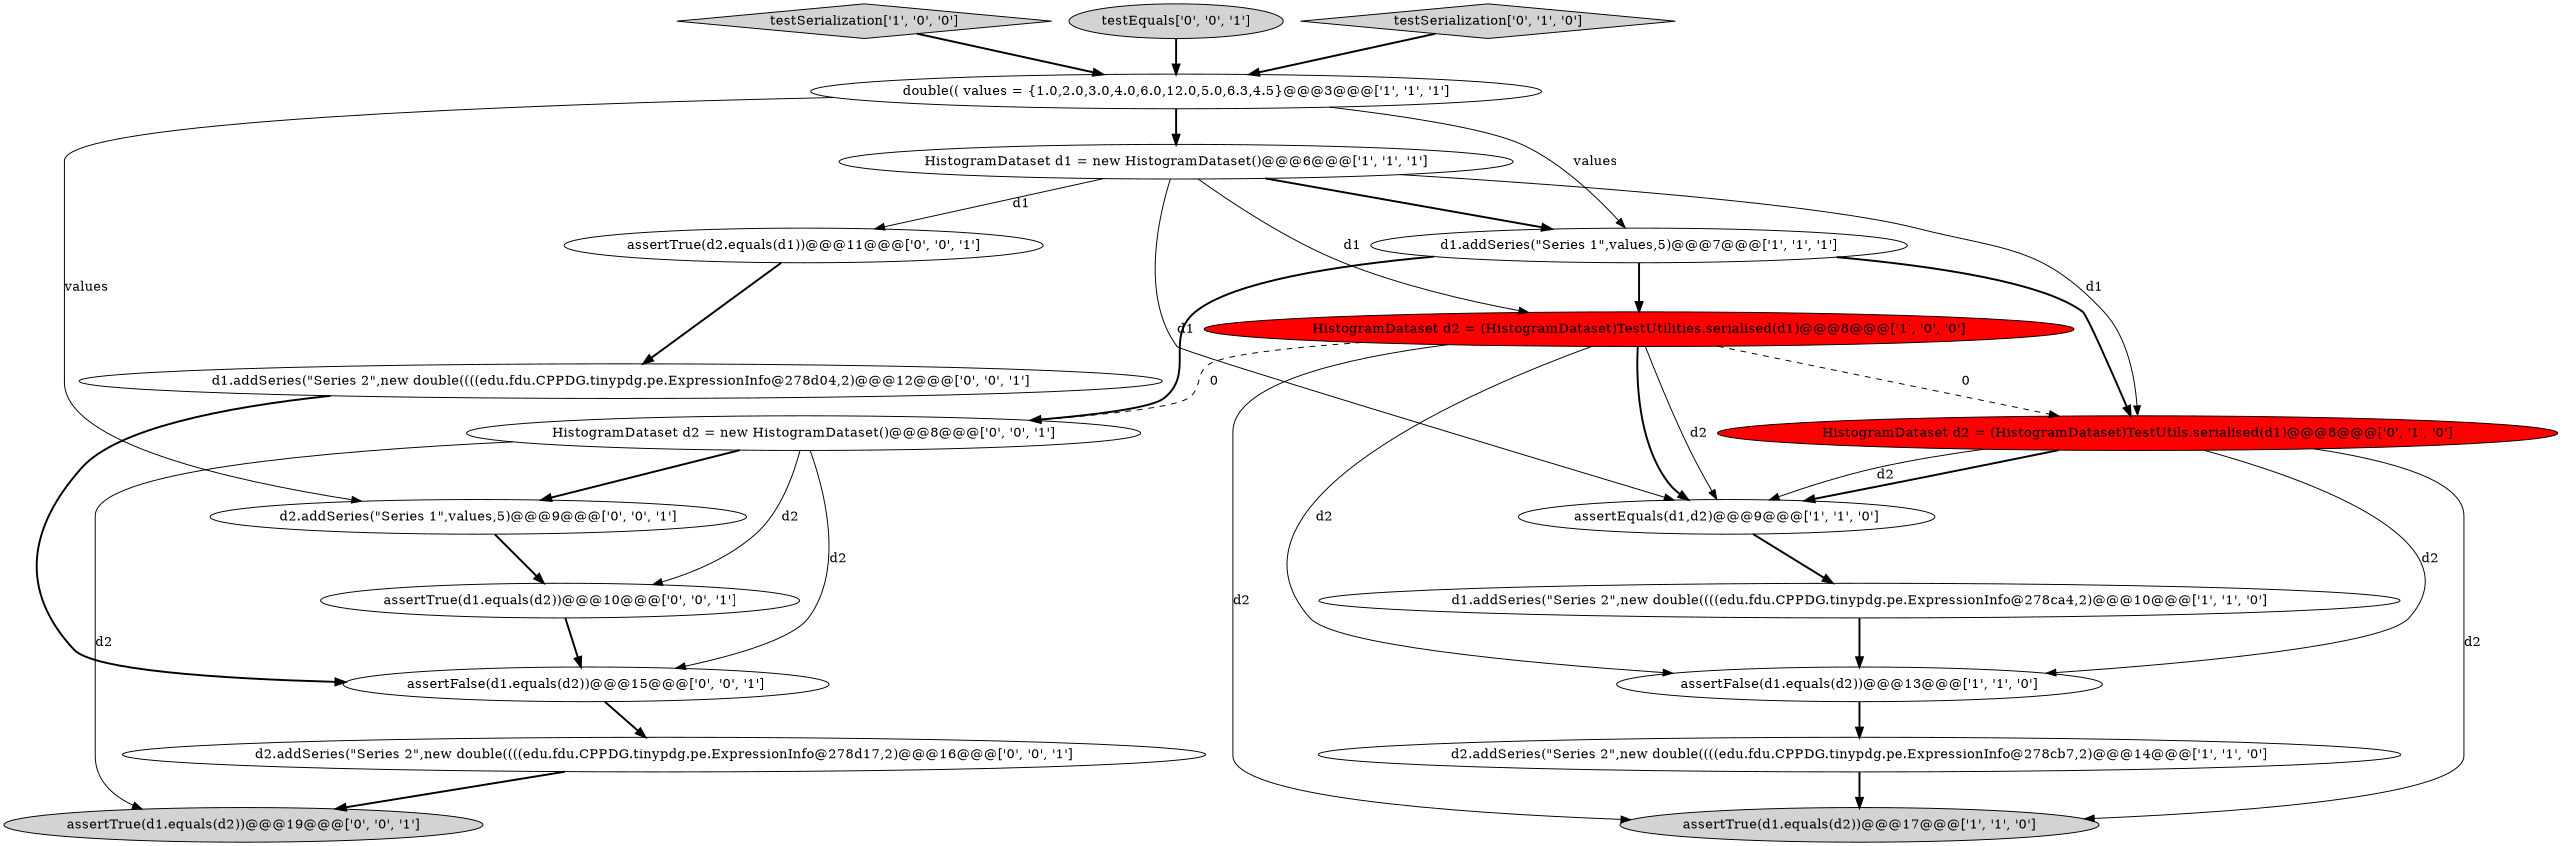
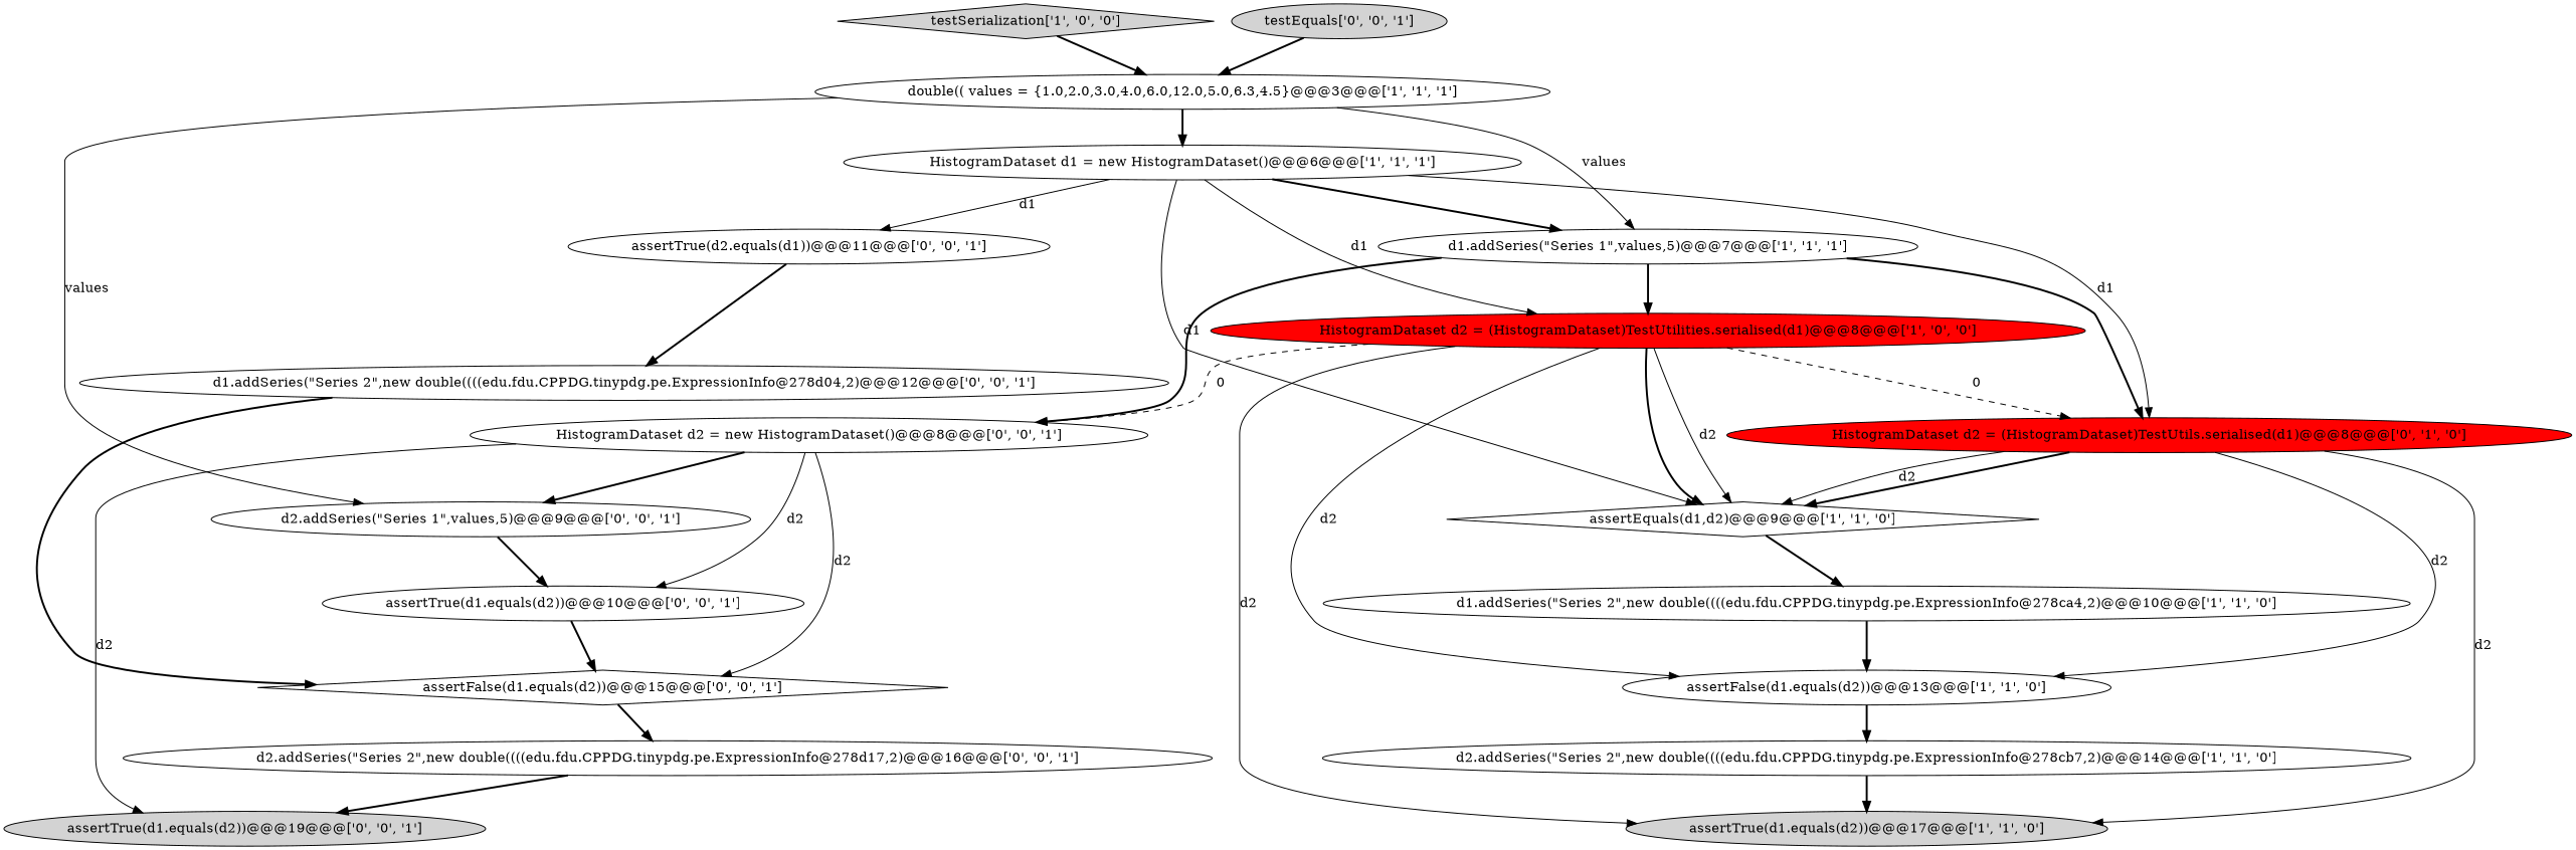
  digraph {
    node [fillcolor=white shape=ellipse style=filled]
    edge [style=bold]
    n1 [label="double(( values = {1.0,2.0,3.0,4.0,6.0,12.0,5.0,6.3,4.5}@@@3@@@['1', '1', '1']"]
    n2 [label="HistogramDataset d1 = new HistogramDataset()@@@6@@@['1', '1', '1']"]
    n3 [label="d1.addSeries(\"Series 1\",values,5)@@@7@@@['1', '1', '1']"]
    n4 [label="d2.addSeries(\"Series 1\",values,5)@@@9@@@['0', '0', '1']"]
-   n5 [label="assertEquals(d1,d2)@@@9@@@['1', '1', '0']"]
+   n5 [label="assertEquals(d1,d2)@@@9@@@['1', '1', '0']" shape=diamond]
    n6 [label="assertTrue(d2.equals(d1))@@@11@@@['0', '0', '1']"]
    n7 [fillcolor=red label="HistogramDataset d2 = (HistogramDataset)TestUtilities.serialised(d1)@@@8@@@['1', '0', '0']"]
    n8 [fillcolor=red label="HistogramDataset d2 = (HistogramDataset)TestUtils.serialised(d1)@@@8@@@['0', '1', '0']"]
    n9 [label="HistogramDataset d2 = new HistogramDataset()@@@8@@@['0', '0', '1']"]
    n10 [label="assertTrue(d1.equals(d2))@@@10@@@['0', '0', '1']"]
    n11 [label="d1.addSeries(\"Series 2\",new double((((edu.fdu.CPPDG.tinypdg.pe.ExpressionInfo@278d04,2)@@@12@@@['0', '0', '1']"]
-   n12 [label="assertFalse(d1.equals(d2))@@@15@@@['0', '0', '1']"]
+   n12 [label="assertFalse(d1.equals(d2))@@@15@@@['0', '0', '1']" shape=diamond]
    n13 [label="d2.addSeries(\"Series 2\",new double((((edu.fdu.CPPDG.tinypdg.pe.ExpressionInfo@278d17,2)@@@16@@@['0', '0', '1']"]
    n14 [fillcolor=lightgray label="assertTrue(d1.equals(d2))@@@19@@@['0', '0', '1']"]
    n15 [fillcolor=lightgray label="assertTrue(d1.equals(d2))@@@17@@@['1', '1', '0']"]
    n16 [label="d1.addSeries(\"Series 2\",new double((((edu.fdu.CPPDG.tinypdg.pe.ExpressionInfo@278ca4,2)@@@10@@@['1', '1', '0']"]
    n17 [label="assertFalse(d1.equals(d2))@@@13@@@['1', '1', '0']"]
    n18 [label="d2.addSeries(\"Series 2\",new double((((edu.fdu.CPPDG.tinypdg.pe.ExpressionInfo@278cb7,2)@@@14@@@['1', '1', '0']"]
    n19 [fillcolor=lightgray label="testSerialization['1', '0', '0']" shape=diamond]
    n20 [fillcolor=lightgray label="testEquals['0', '0', '1']"]
-   n21 [fillcolor=lightgray label="testSerialization['0', '1', '0']" shape=diamond]
    n1 -> n2
    n1 -> n3 [label=values style=solid]
    n1 -> n4 [label=values style=solid]
    n2 -> n3
    n2 -> n5 [label=d1 style=solid]
    n2 -> n6 [label=d1 style=solid]
    n2 -> n7 [label=d1 style=solid]
    n2 -> n8 [label=d1 style=solid]
    n3 -> n7
    n3 -> n8
    n3 -> n9
    n4 -> n10
    n5 -> n16
    n6 -> n11
    n7 -> n5
    n7 -> n5 [label=d2 style=solid]
    n7 -> n8 [label=0 style=dashed]
    n7 -> n9 [label=0 style=dashed]
    n7 -> n15 [label=d2 style=solid]
    n7 -> n17 [label=d2 style=solid]
    n8 -> n5
    n8 -> n5 [label=d2 style=solid]
    n8 -> n15 [label=d2 style=solid]
    n8 -> n17 [label=d2 style=solid]
    n9 -> n4
    n9 -> n10 [label=d2 style=solid]
    n9 -> n12 [label=d2 style=solid]
    n9 -> n14 [label=d2 style=solid]
    n10 -> n12
    n11 -> n12
    n12 -> n13
    n13 -> n14
    n16 -> n17
    n17 -> n18
    n18 -> n15
    n19 -> n1
    n20 -> n1
-   n21 -> n1
  }
